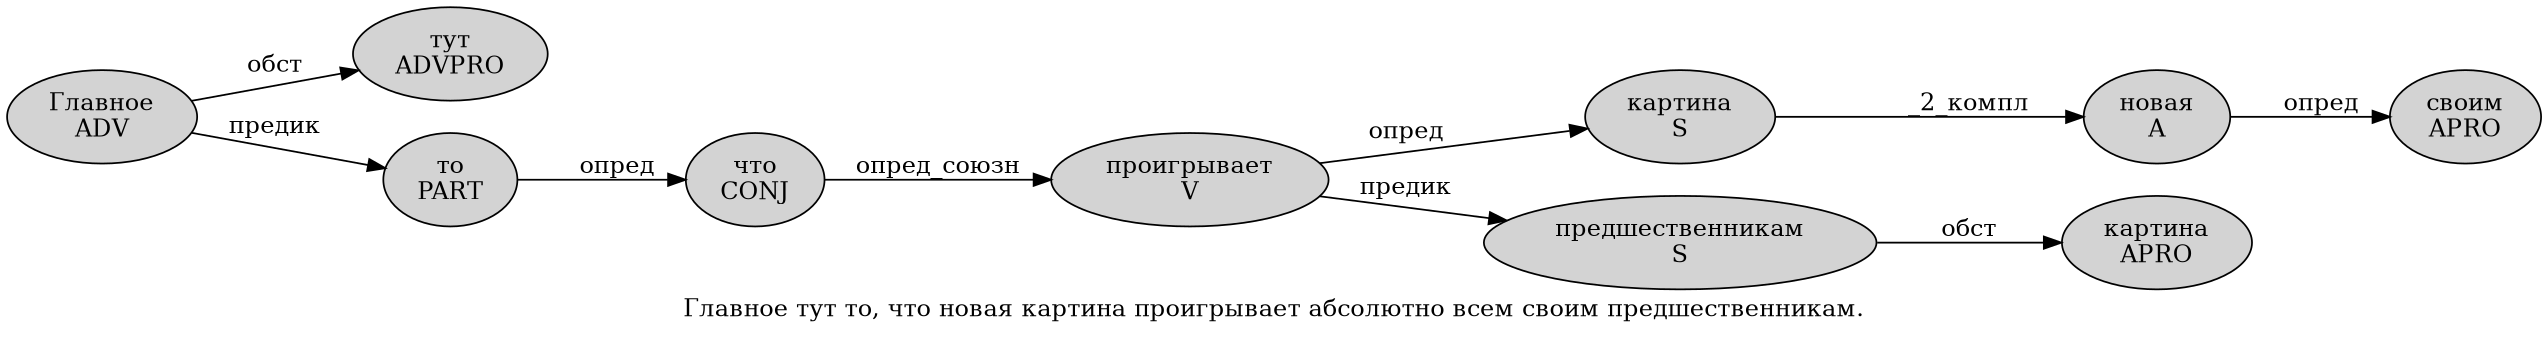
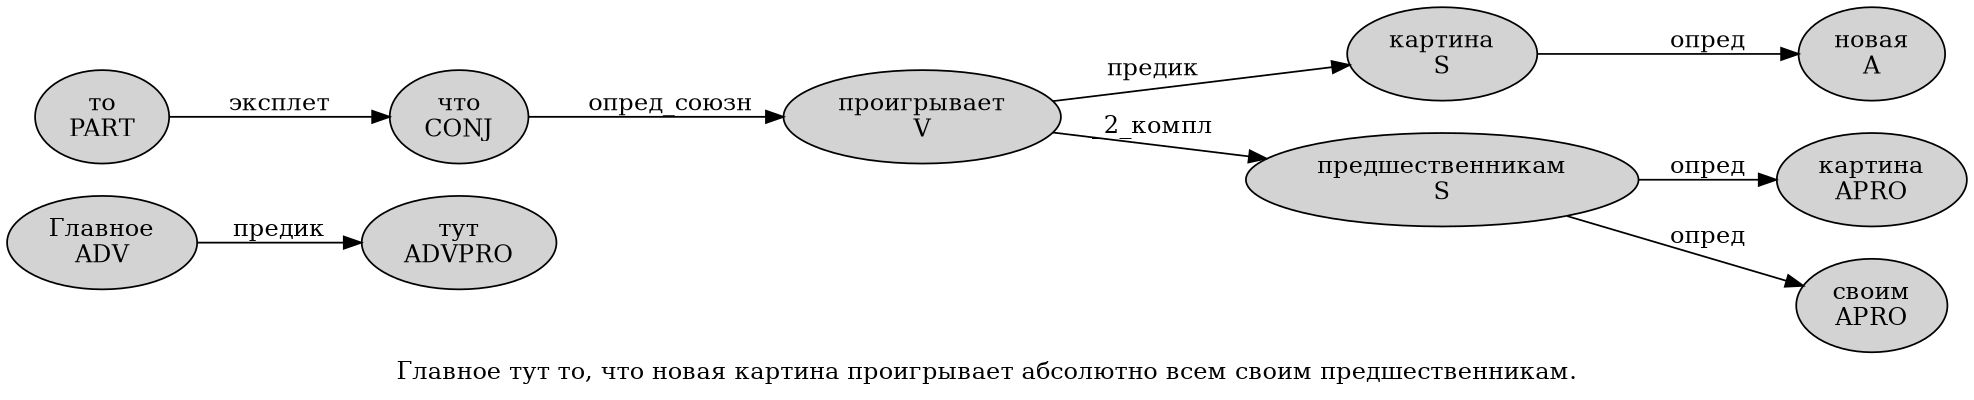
  digraph {
    label="Главное тут то, что новая картина проигрывает абсолютно всем своим предшественникам."
    rankdir=LR
    node [fillcolor=lightgray penwidth=1 shape=ellipse style=filled]
    n1 [label="Главное\nADV"]
    n2 [label="тут\nADVPRO"]
    n3 [label="то\nPART"]
    n4 [label="что\nCONJ"]
    n5 [label="проигрывает\nV"]
    n6 [label="картина\nS"]
    n7 [label="предшественникам\nS"]
    n8 [label="новая\nA"]
    n9 [label="картина\nAPRO"]
    n10 [label="своим\nAPRO"]
-   n1 -> n2 [label="обст"]
-   n1 -> n3 [label="предик"]
-   n3 -> n4 [label="опред"]
+   n1 -> n2 [label="предик"]
+   n3 -> n4 [label="эксплет"]
    n4 -> n5 [label="опред_союзн"]
-   n5 -> n6 [label="опред"]
-   n5 -> n7 [label="предик"]
-   n6 -> n8 [label="_2_компл"]
-   n7 -> n9 [label="обст"]
-   n8 -> n10 [label="опред"]
+   n5 -> n6 [label="предик"]
+   n5 -> n7 [label="_2_компл"]
+   n6 -> n8 [label="опред"]
+   n7 -> n9 [label="опред"]
+   n7 -> n10 [label="опред"]
  }
